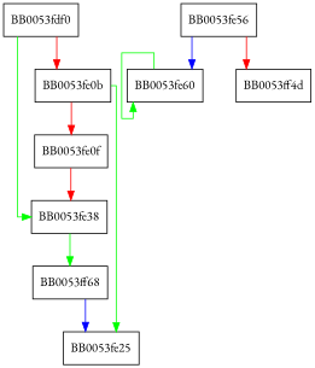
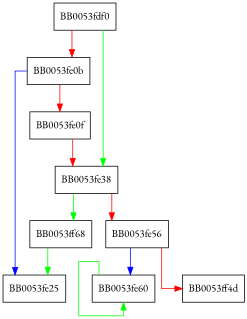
  digraph {
    fontname="EB Garamond"
    splines=ortho
    node [fontname="EB Garamond" shape=box]
    edge [color=red fontname="EB Garamond"]
    BB0053fdf0
    BB0053fe38
    BB0053fe0b
    BB0053ff68
    BB0053fe56
    BB0053fe25
    BB0053fe0f
    BB0053fe60
    BB0053ff4d
    BB0053fdf0 -> BB0053fe38 [color=green]
    BB0053fdf0 -> BB0053fe0b
    BB0053fe38 -> BB0053ff68 [color=green]
-   BB0053fe0b -> BB0053fe25 [color=green]
+   BB0053fe38 -> BB0053fe56
+   BB0053fe0b -> BB0053fe25 [color=blue]
    BB0053fe0b -> BB0053fe0f
-   BB0053ff68 -> BB0053fe25 [color=blue]
+   BB0053ff68 -> BB0053fe25 [color=green]
    BB0053fe56 -> BB0053fe60 [color=blue]
    BB0053fe56 -> BB0053ff4d
    BB0053fe0f -> BB0053fe38
    BB0053fe60 -> BB0053fe60 [color=green]
  }
